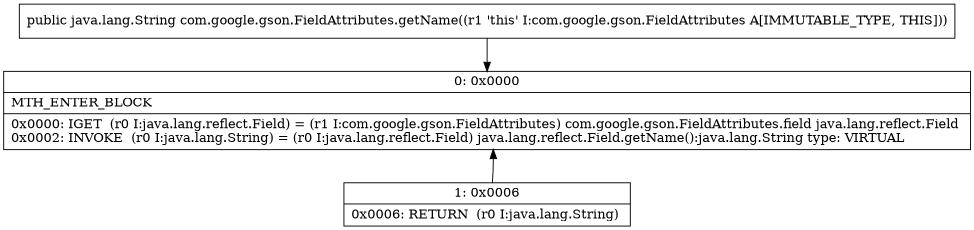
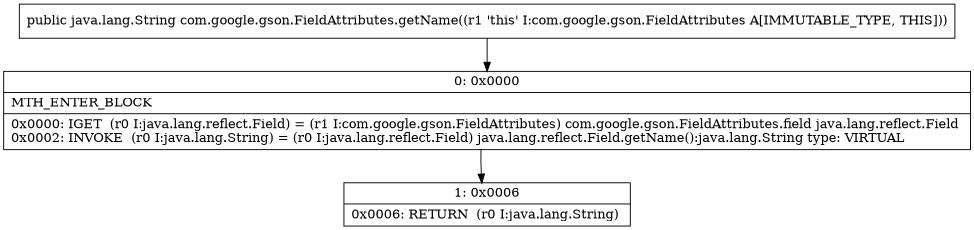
  digraph {
    node [shape=record]
    n1 [label="{0\:\ 0x0000|MTH_ENTER_BLOCK\l|0x0000: IGET  (r0 I:java.lang.reflect.Field) = (r1 I:com.google.gson.FieldAttributes) com.google.gson.FieldAttributes.field java.lang.reflect.Field \l0x0002: INVOKE  (r0 I:java.lang.String) = (r0 I:java.lang.reflect.Field) java.lang.reflect.Field.getName():java.lang.String type: VIRTUAL \l}"]
    n2 [label="{1\:\ 0x0006|0x0006: RETURN  (r0 I:java.lang.String) \l}"]
    n3 [label="{public java.lang.String com.google.gson.FieldAttributes.getName((r1 'this' I:com.google.gson.FieldAttributes A[IMMUTABLE_TYPE, THIS])) }"]
-   n2 -> n1
+   n1 -> n2
    n3 -> n1
  }
